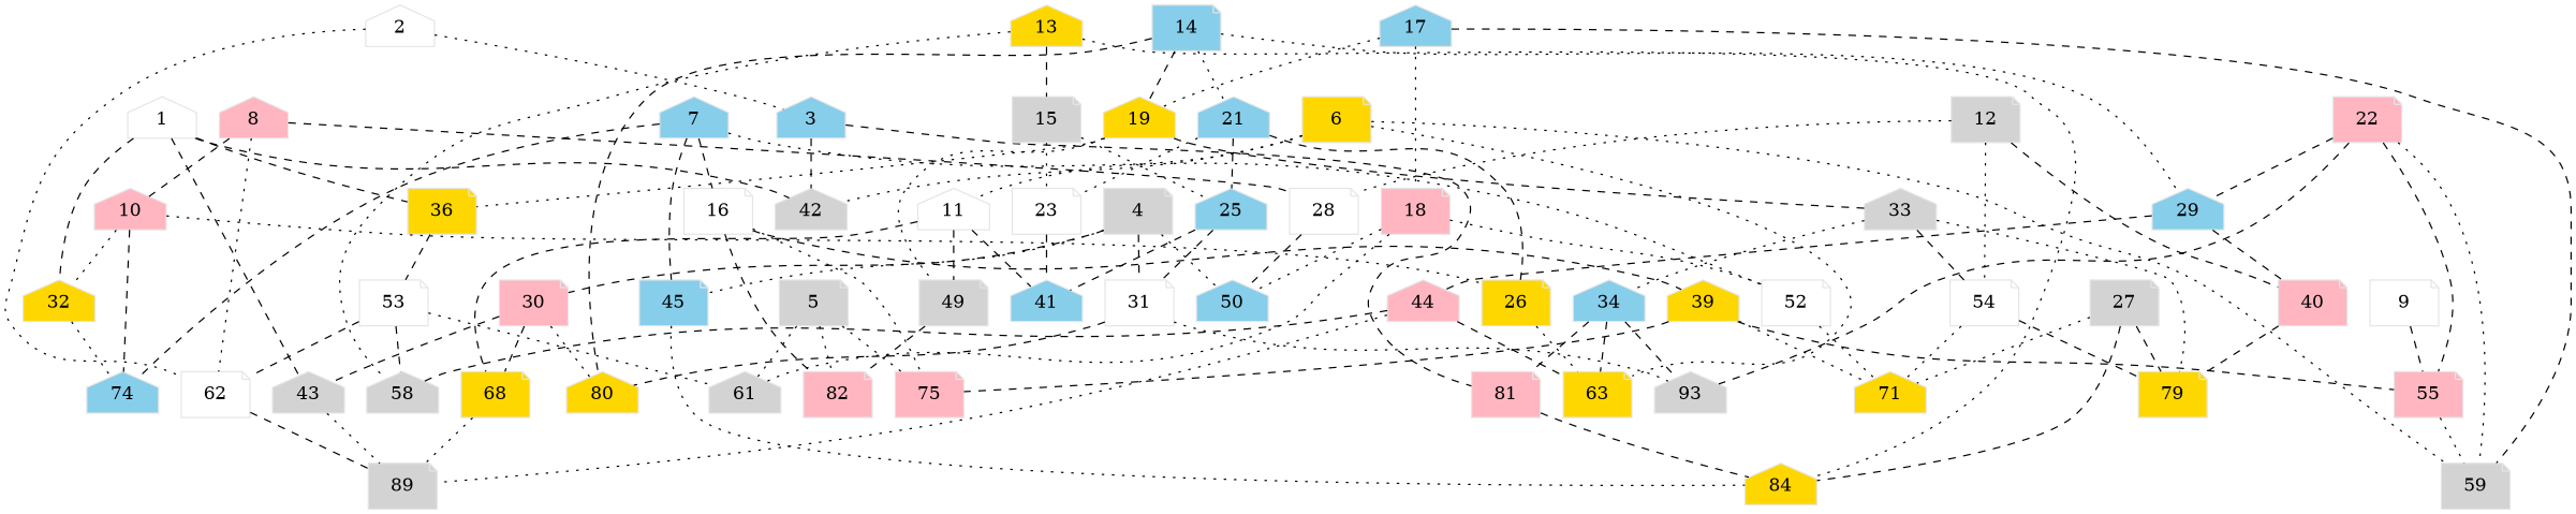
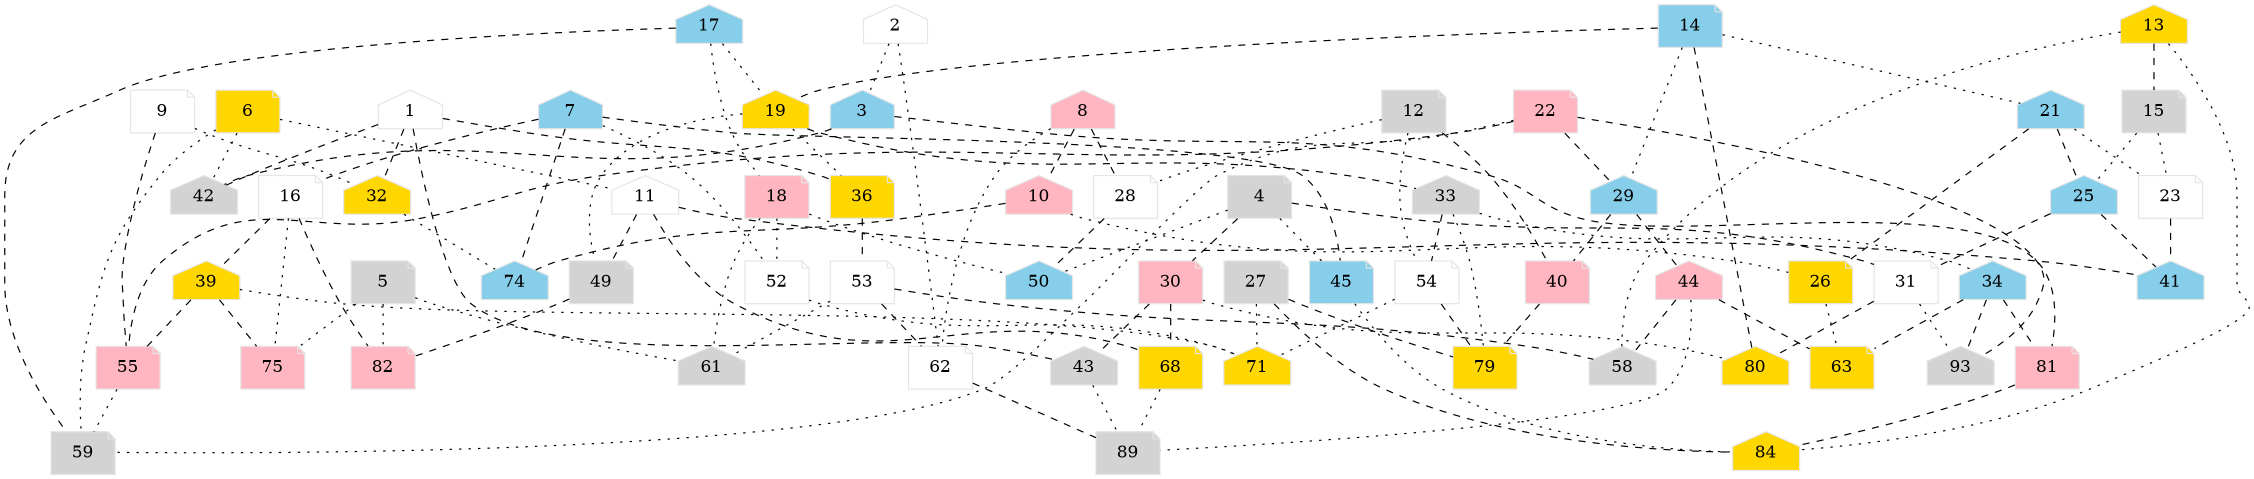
  graph {
    node [color=gray90 fillcolor=lightgrey shape=note style=filled]
    edge [style=dashed]
    1 [fillcolor=white shape=house super="+92"]
    32 [fillcolor=gold shape=house super="+78"]
    36 [fillcolor=gold]
    42 [shape=house]
    43 [shape=house]
    74 [fillcolor=skyblue shape=house]
    53 [fillcolor=white super="+77"]
    89 [super="+100"]
    3 [fillcolor=skyblue shape=house super="+38"]
    81 [fillcolor=lightpink]
    2 [fillcolor=white shape=house]
    62 [fillcolor=white super="+73"]
    13 [fillcolor=gold shape=house super="+70"]
    15
    58 [shape=house]
    84 [fillcolor=gold shape=house super="+99"]
    23 [fillcolor=white super="+65"]
    41 [fillcolor=skyblue shape=house]
    4 [super="+91"]
    30 [fillcolor=lightpink super="+51"]
    31 [fillcolor=white]
    45 [fillcolor=skyblue]
    50 [fillcolor=skyblue shape=house]
    68 [fillcolor=gold]
    80 [fillcolor=gold shape=house]
    93 [shape=house]
    61 [shape=house]
    5
    75 [fillcolor=lightpink]
    82 [fillcolor=lightpink]
    6 [fillcolor=gold super="+98"]
    11 [fillcolor=white shape=house super="+20"]
    59 [super="+90"]
    63 [fillcolor=gold super="+95"]
    49
    7 [fillcolor=skyblue shape=house super="+85"]
    16 [fillcolor=white super="+24"]
    52 [fillcolor=white]
    39 [fillcolor=gold shape=house super="+67"]
    71 [fillcolor=gold shape=house super="+72"]
    8 [fillcolor=lightpink shape=house super="+96"]
    10 [fillcolor=lightpink shape=house super="+48"]
    28 [fillcolor=white super="+88"]
    26 [fillcolor=gold super="+56"]
    9 [fillcolor=white]
    55 [fillcolor=lightpink super="+86"]
    33 [shape=house super="+83"]
    54 [fillcolor=white super="+66"]
    79 [fillcolor=gold super="+87"]
    34 [fillcolor=skyblue shape=house super="+69"]
    12 [super="+97"]
    40 [fillcolor=lightpink super="+94"]
    25 [fillcolor=skyblue shape=house super="+37"]
    14 [fillcolor=skyblue super="+60"]
    19 [fillcolor=gold shape=house super="+35"]
    21 [fillcolor=skyblue shape=house super="+57"]
    29 [fillcolor=skyblue shape=house super="+76"]
    44 [fillcolor=lightpink shape=house super="+64"]
    18 [fillcolor=lightpink super="+47"]
    17 [fillcolor=skyblue shape=house]
    22 [fillcolor=lightpink super="+46"]
    27
    1 -- 32
    1 -- 36
    1 -- 42
    1 -- 43
    32 -- 74 [style=dotted]
    36 -- 53
    43 -- 89 [style=dotted]
    53 -- 62
    53 -- 58
    53 -- 61 [style=dotted]
    3 -- 42
    3 -- 81
    81 -- 84
    2 -- 3 [style=dotted]
    2 -- 62 [style=dotted]
    62 -- 89
    13 -- 15
    13 -- 58 [style=dotted]
    13 -- 84 [style=dotted]
    15 -- 23 [style=dotted]
    15 -- 25 [style=dotted]
    23 -- 41
    4 -- 30
    4 -- 31
    4 -- 45 [style=dotted]
    4 -- 50 [style=dotted]
    30 -- 43
    30 -- 68
    30 -- 80 [style=dotted]
    31 -- 80
    31 -- 93 [style=dotted]
    45 -- 84 [style=dotted]
    68 -- 89 [style=dotted]
    5 -- 61 [style=dotted]
    5 -- 75 [style=dotted]
    5 -- 82 [style=dotted]
    6 -- 42 [style=dotted]
    6 -- 11 [style=dotted]
    6 -- 59 [style=dotted]
-   6 -- 63 [style=dotted]
    11 -- 41
    11 -- 68
    11 -- 49
    49 -- 82
    7 -- 74
    7 -- 45
    7 -- 16
    7 -- 52 [style=dotted]
    16 -- 75 [style=dotted]
    16 -- 82
    16 -- 39
    52 -- 71 [style=dotted]
    39 -- 75
    39 -- 71 [style=dotted]
    39 -- 55
    8 -- 62 [style=dotted]
    8 -- 10
    8 -- 28 [weight=2]
    10 -- 74
    10 -- 26 [style=dotted]
    28 -- 50
    26 -- 63 [style=dotted]
-   10 -- 32 [style=dotted weight=2]
+   9 -- 32 [style=dotted weight=2]
    9 -- 55
    55 -- 59 [style=dotted]
    33 -- 54
    33 -- 79 [style=dotted]
    33 -- 34 [style=dotted]
    54 -- 71 [style=dotted]
    54 -- 79
    34 -- 81
    34 -- 93
    34 -- 63
    12 -- 28 [style=dotted]
    12 -- 54 [style=dotted]
    12 -- 40 [weight=2]
    40 -- 79
    25 -- 41
    25 -- 31
    14 -- 80
    14 -- 19
    14 -- 21 [style=dotted]
    14 -- 29 [style=dotted]
    19 -- 36 [style=dotted]
    19 -- 49 [style=dotted]
    19 -- 33
    21 -- 23 [style=dotted]
    21 -- 26
    21 -- 25
    29 -- 40
    29 -- 44
    44 -- 89 [style=dotted]
    44 -- 58
    44 -- 63
    18 -- 50 [style=dotted]
    18 -- 61 [style=dotted]
    18 -- 52 [style=dotted]
    17 -- 59
    17 -- 19 [style=dotted]
    17 -- 18 [style=dotted]
    22 -- 93
    22 -- 59 [style=dotted]
    22 -- 55
    22 -- 29
    27 -- 84
    27 -- 71 [style=dotted]
    27 -- 79
  }
